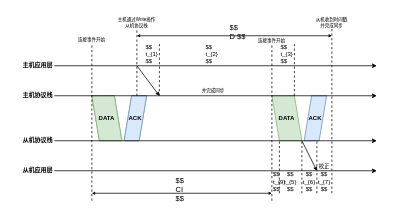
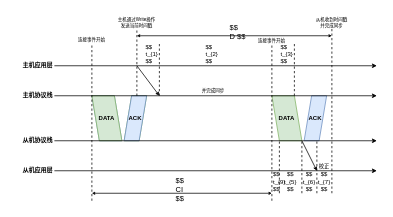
  <mxCell id="0" />
  <mxCell id="1" parent="0" />
  <mxCell id="2" value="&lt;font style=&quot;font-size: 8px;&quot;&gt;ACK&lt;/font&gt;" style="shape=parallelogram;perimeter=parallelogramPerimeter;whiteSpace=wrap;html=1;fixedSize=1;strokeWidth=1;fontSize=8;size=10;flipH=0;fillColor=#dae8fc;strokeColor=#6c8ebf;fontStyle=1" parent="1" vertex="1"><mxGeometry x="405" y="127" width="30" height="60" as="geometry" /></mxCell>
  <mxCell id="3" value="&lt;font style=&quot;font-size: 8px;&quot;&gt;DATA&lt;/font&gt;" style="shape=parallelogram;perimeter=parallelogramPerimeter;whiteSpace=wrap;html=1;fixedSize=1;strokeWidth=1;fontSize=8;size=10;flipH=1;fillColor=#d5e8d4;strokeColor=#82b366;fontStyle=1" parent="1" vertex="1"><mxGeometry x="362" y="127" width="40" height="60" as="geometry" /></mxCell>
  <mxCell id="4" value="&lt;font style=&quot;font-size: 8px;&quot;&gt;ACK&lt;/font&gt;" style="shape=parallelogram;perimeter=parallelogramPerimeter;whiteSpace=wrap;html=1;fixedSize=1;strokeWidth=1;fontSize=12;size=10;flipH=0;fillColor=#d5e8d4;strokeColor=#82b366;" parent="1" vertex="1"><mxGeometry x="165" y="127" width="30" height="60" as="geometry" /></mxCell>
  <mxCell id="5" value="&lt;font style=&quot;font-size: 8px;&quot;&gt;DATA&lt;/font&gt;" style="shape=parallelogram;perimeter=parallelogramPerimeter;whiteSpace=wrap;html=1;fixedSize=1;strokeWidth=1;fontSize=12;size=10;flipH=1;fillColor=#dae8fc;strokeColor=#6c8ebf;" parent="1" vertex="1"><mxGeometry x="122" y="127" width="40" height="60" as="geometry" /></mxCell>
  <mxCell id="6" value="&lt;font style=&quot;font-size: 8px;&quot;&gt;DATA&lt;/font&gt;" style="shape=parallelogram;perimeter=parallelogramPerimeter;whiteSpace=wrap;html=1;fixedSize=1;strokeWidth=1;fontSize=8;size=10;flipH=1;fillColor=#d5e8d4;strokeColor=#82b366;fontStyle=1" parent="1" vertex="1"><mxGeometry x="122" y="127" width="40" height="60" as="geometry" /></mxCell>
  <mxCell id="7" value="&lt;font style=&quot;font-size: 8px;&quot;&gt;ACK&lt;/font&gt;" style="shape=parallelogram;perimeter=parallelogramPerimeter;whiteSpace=wrap;html=1;fixedSize=1;strokeWidth=1;fontSize=8;size=10;flipH=0;fillColor=#dae8fc;strokeColor=#6c8ebf;fontStyle=1" parent="1" vertex="1"><mxGeometry x="165" y="127" width="30" height="60" as="geometry" /></mxCell>
  <mxCell id="8" value="" style="endArrow=classic;html=1;strokeWidth=1;fontSize=12;startSize=6;endSize=4;" parent="1" edge="1"><mxGeometry width="50" height="50" relative="1" as="geometry"><mxPoint x="72" y="87" as="sourcePoint" /><mxPoint x="502" y="87" as="targetPoint" /></mxGeometry></mxCell>
  <mxCell id="9" value="" style="endArrow=classic;html=1;strokeWidth=1;fontSize=12;startSize=6;endSize=4;" parent="1" edge="1"><mxGeometry width="50" height="50" relative="1" as="geometry"><mxPoint x="72" y="127" as="sourcePoint" /><mxPoint x="502" y="127" as="targetPoint" /></mxGeometry></mxCell>
  <mxCell id="10" value="" style="endArrow=classic;html=1;strokeWidth=1;fontSize=12;startSize=6;endSize=4;" parent="1" edge="1"><mxGeometry width="50" height="50" relative="1" as="geometry"><mxPoint x="72" y="187" as="sourcePoint" /><mxPoint x="502" y="187" as="targetPoint" /></mxGeometry></mxCell>
  <mxCell id="11" value="" style="endArrow=classic;html=1;strokeWidth=1;fontSize=12;startSize=6;endSize=4;" parent="1" edge="1"><mxGeometry width="50" height="50" relative="1" as="geometry"><mxPoint x="72" y="227" as="sourcePoint" /><mxPoint x="502" y="227" as="targetPoint" /></mxGeometry></mxCell>
  <mxCell id="12" value="$$ t_{9} $$" style="text;html=1;strokeColor=none;fillColor=none;align=left;verticalAlign=middle;whiteSpace=wrap;rounded=0;strokeWidth=1;fontSize=8;" parent="1" vertex="1"><mxGeometry x="362" y="237" width="10" height="10" as="geometry" /></mxCell>
  <mxCell id="13" value="" style="endArrow=classic;html=1;strokeWidth=1;fontSize=12;startSize=6;endSize=3;endFill=1;" parent="1" edge="1"><mxGeometry width="50" height="50" relative="1" as="geometry"><mxPoint x="182" y="87" as="sourcePoint" /><mxPoint x="212" y="127" as="targetPoint" /></mxGeometry></mxCell>
  <mxCell id="14" value="" style="endArrow=none;dashed=1;html=1;strokeWidth=1;fontSize=8;startSize=6;endSize=3;" parent="1" edge="1"><mxGeometry width="50" height="50" relative="1" as="geometry"><mxPoint x="182" y="127" as="sourcePoint" /><mxPoint x="182" y="37" as="targetPoint" /></mxGeometry></mxCell>
  <mxCell id="15" value="" style="endArrow=none;dashed=1;html=1;strokeWidth=1;fontSize=8;startSize=6;endSize=3;" parent="1" edge="1"><mxGeometry width="50" height="50" relative="1" as="geometry"><mxPoint x="212" y="127" as="sourcePoint" /><mxPoint x="212" y="57" as="targetPoint" /></mxGeometry></mxCell>
  <mxCell id="16" value="" style="endArrow=none;dashed=1;html=1;strokeWidth=1;fontSize=8;startSize=6;endSize=3;" parent="1" edge="1"><mxGeometry width="50" height="50" relative="1" as="geometry"><mxPoint x="122" y="267" as="sourcePoint" /><mxPoint x="122" y="57" as="targetPoint" /></mxGeometry></mxCell>
  <mxCell id="17" value="" style="endArrow=none;dashed=1;html=1;strokeWidth=1;fontSize=8;startSize=6;endSize=3;" parent="1" edge="1"><mxGeometry width="50" height="50" relative="1" as="geometry"><mxPoint x="362" y="267" as="sourcePoint" /><mxPoint x="362" y="57" as="targetPoint" /></mxGeometry></mxCell>
  <mxCell id="18" value="" style="endArrow=none;dashed=1;html=1;strokeWidth=1;fontSize=8;startSize=6;endSize=3;" parent="1" edge="1"><mxGeometry width="50" height="50" relative="1" as="geometry"><mxPoint x="442" y="257" as="sourcePoint" /><mxPoint x="442" y="37" as="targetPoint" /></mxGeometry></mxCell>
  <mxCell id="19" value="$$ t_{5} $$" style="text;html=1;strokeColor=none;fillColor=none;align=center;verticalAlign=middle;whiteSpace=wrap;rounded=0;strokeWidth=1;fontSize=8;" parent="1" vertex="1"><mxGeometry x="382" y="237" width="10" height="10" as="geometry" /></mxCell>
  <mxCell id="20" value="$$ t_{6} $$" style="text;html=1;strokeColor=none;fillColor=none;align=center;verticalAlign=middle;whiteSpace=wrap;rounded=0;strokeWidth=1;fontSize=8;" parent="1" vertex="1"><mxGeometry x="407" y="237" width="10" height="10" as="geometry" /></mxCell>
  <mxCell id="21" value="$$ t_{1} $$" style="text;html=1;strokeColor=none;fillColor=none;align=left;verticalAlign=middle;whiteSpace=wrap;rounded=0;strokeWidth=1;fontSize=8;" parent="1" vertex="1"><mxGeometry x="192" y="67" width="10" height="10" as="geometry" /></mxCell>
  <mxCell id="22" value="$$ t_{2} $$" style="text;html=1;strokeColor=none;fillColor=none;align=left;verticalAlign=middle;whiteSpace=wrap;rounded=0;strokeWidth=1;fontSize=8;" parent="1" vertex="1"><mxGeometry x="272" y="67" width="10" height="10" as="geometry" /></mxCell>
  <mxCell id="23" value="" style="endArrow=none;dashed=1;html=1;strokeWidth=1;fontSize=8;startSize=6;endSize=3;" parent="1" edge="1"><mxGeometry width="50" height="50" relative="1" as="geometry"><mxPoint x="392" y="127" as="sourcePoint" /><mxPoint x="392" y="57" as="targetPoint" /></mxGeometry></mxCell>
  <mxCell id="24" value="" style="endArrow=classic;startArrow=classic;html=1;strokeWidth=1;fontSize=2;startSize=2;endSize=2;" parent="1" edge="1"><mxGeometry width="50" height="50" relative="1" as="geometry"><mxPoint x="122" y="257" as="sourcePoint" /><mxPoint x="362" y="257" as="targetPoint" /></mxGeometry></mxCell>
  <mxCell id="25" value="$$ t_{3} $$" style="text;html=1;strokeColor=none;fillColor=none;align=left;verticalAlign=middle;whiteSpace=wrap;rounded=0;strokeWidth=1;fontSize=8;" parent="1" vertex="1"><mxGeometry x="372" y="67" width="10" height="10" as="geometry" /></mxCell>
  <mxCell id="26" value="$$ t_{7} $$" style="text;html=1;strokeColor=none;fillColor=none;align=center;verticalAlign=middle;whiteSpace=wrap;rounded=0;strokeWidth=1;fontSize=8;" parent="1" vertex="1"><mxGeometry x="427" y="237" width="10" height="10" as="geometry" /></mxCell>
  <mxCell id="27" value="&lt;font style=&quot;font-size: 7px;&quot;&gt;校正&lt;/font&gt;" style="text;html=1;strokeColor=none;fillColor=none;align=center;verticalAlign=middle;whiteSpace=wrap;rounded=0;strokeWidth=1;fontSize=7;" parent="1" vertex="1"><mxGeometry x="422" y="217" width="20" height="10" as="geometry" /></mxCell>
  <mxCell id="28" value="$$ CI $$" style="text;html=1;strokeColor=none;fillColor=none;align=left;verticalAlign=middle;whiteSpace=wrap;rounded=0;strokeWidth=1;fontSize=10;" parent="1" vertex="1"><mxGeometry x="232" y="247" width="20" height="10" as="geometry" /></mxCell>
  <mxCell id="29" value="" style="endArrow=classic;startArrow=classic;html=1;strokeWidth=1;fontSize=2;startSize=2;endSize=2;" parent="1" edge="1"><mxGeometry width="50" height="50" relative="1" as="geometry"><mxPoint x="182" y="47" as="sourcePoint" /><mxPoint x="442" y="47" as="targetPoint" /></mxGeometry></mxCell>
  <mxCell id="30" value="$$ D&amp;nbsp;$$" style="text;html=1;strokeColor=none;fillColor=none;align=left;verticalAlign=middle;whiteSpace=wrap;rounded=0;strokeWidth=1;fontSize=10;" parent="1" vertex="1"><mxGeometry x="304" y="37" width="10" height="10" as="geometry" /></mxCell>
  <mxCell id="31" value="" style="endArrow=none;dashed=1;html=1;strokeWidth=1;fontSize=8;startSize=6;endSize=3;" parent="1" edge="1"><mxGeometry width="50" height="50" relative="1" as="geometry"><mxPoint x="372" y="257" as="sourcePoint" /><mxPoint x="372" y="187" as="targetPoint" /></mxGeometry></mxCell>
  <mxCell id="32" value="" style="endArrow=none;dashed=1;html=1;strokeWidth=1;fontSize=8;startSize=6;endSize=3;" parent="1" edge="1"><mxGeometry width="50" height="50" relative="1" as="geometry"><mxPoint x="402" y="257" as="sourcePoint" /><mxPoint x="402" y="187" as="targetPoint" /></mxGeometry></mxCell>
  <mxCell id="33" value="" style="endArrow=classic;html=1;strokeWidth=1;fontSize=12;startSize=6;endSize=3;" parent="1" edge="1"><mxGeometry width="50" height="50" relative="1" as="geometry"><mxPoint x="402" y="187" as="sourcePoint" /><mxPoint x="422" y="227" as="targetPoint" /></mxGeometry></mxCell>
  <mxCell id="34" value="" style="endArrow=none;dashed=1;html=1;strokeWidth=1;fontSize=8;startSize=6;endSize=3;" parent="1" edge="1"><mxGeometry width="50" height="50" relative="1" as="geometry"><mxPoint x="422" y="257" as="sourcePoint" /><mxPoint x="422" y="187" as="targetPoint" /></mxGeometry></mxCell>
- <mxCell id="35" value="主机通过Write操作&lt;br&gt;从机协议栈" style="text;html=1;strokeColor=none;fillColor=none;align=center;verticalAlign=middle;whiteSpace=wrap;rounded=0;strokeWidth=1;fontSize=6;" parent="1" vertex="1"><mxGeometry x="152" y="20" width="60" height="20" as="geometry" /></mxCell>
+ <mxCell id="35" value="主机通过Write操作&lt;br&gt;发送当前时间戳" style="text;html=1;strokeColor=none;fillColor=none;align=center;verticalAlign=middle;whiteSpace=wrap;rounded=0;strokeWidth=1;fontSize=6;" parent="1" vertex="1"><mxGeometry x="152" y="20" width="60" height="20" as="geometry" /></mxCell>
  <mxCell id="36" value="从机收到时间戳&lt;br&gt;并完成同步" style="text;html=1;strokeColor=none;fillColor=none;align=center;verticalAlign=middle;whiteSpace=wrap;rounded=0;strokeWidth=1;fontSize=6;" parent="1" vertex="1"><mxGeometry x="412" y="20" width="60" height="20" as="geometry" /></mxCell>
  <mxCell id="37" value="主机应用层" style="text;html=1;strokeColor=none;fillColor=none;align=center;verticalAlign=middle;whiteSpace=wrap;rounded=0;strokeWidth=1;fontSize=8;fontStyle=1" parent="1" vertex="1"><mxGeometry x="20" y="76" width="60" height="20" as="geometry" /></mxCell>
  <mxCell id="38" value="主机协议栈" style="text;html=1;strokeColor=none;fillColor=none;align=center;verticalAlign=middle;whiteSpace=wrap;rounded=0;strokeWidth=1;fontSize=8;fontStyle=1" parent="1" vertex="1"><mxGeometry x="20" y="116" width="60" height="20" as="geometry" /></mxCell>
  <mxCell id="39" value="从机协议栈" style="text;html=1;strokeColor=none;fillColor=none;align=center;verticalAlign=middle;whiteSpace=wrap;rounded=0;strokeWidth=1;fontSize=8;fontStyle=1" parent="1" vertex="1"><mxGeometry x="20" y="176" width="60" height="20" as="geometry" /></mxCell>
  <mxCell id="40" value="从机应用层" style="text;html=1;strokeColor=none;fillColor=none;align=center;verticalAlign=middle;whiteSpace=wrap;rounded=0;strokeWidth=1;fontSize=8;fontStyle=1" parent="1" vertex="1"><mxGeometry x="20" y="216" width="60" height="20" as="geometry" /></mxCell>
  <mxCell id="41" value="连接事件开始" style="text;html=1;strokeColor=none;fillColor=none;align=center;verticalAlign=middle;whiteSpace=wrap;rounded=0;strokeWidth=1;fontSize=6;" parent="1" vertex="1"><mxGeometry x="93" y="48" width="58" height="10" as="geometry" /></mxCell>
  <mxCell id="42" value="连接事件开始" style="text;html=1;strokeColor=none;fillColor=none;align=center;verticalAlign=middle;whiteSpace=wrap;rounded=0;strokeWidth=1;fontSize=6;" parent="1" vertex="1"><mxGeometry x="333" y="49" width="58" height="10" as="geometry" /></mxCell>
  <mxCell id="43" value="并完成同步" style="text;html=1;strokeColor=none;fillColor=none;align=center;verticalAlign=middle;whiteSpace=wrap;rounded=0;strokeWidth=1;fontSize=6;" parent="1" vertex="1"><mxGeometry x="254" y="116" width="60" height="10" as="geometry" /></mxCell>
